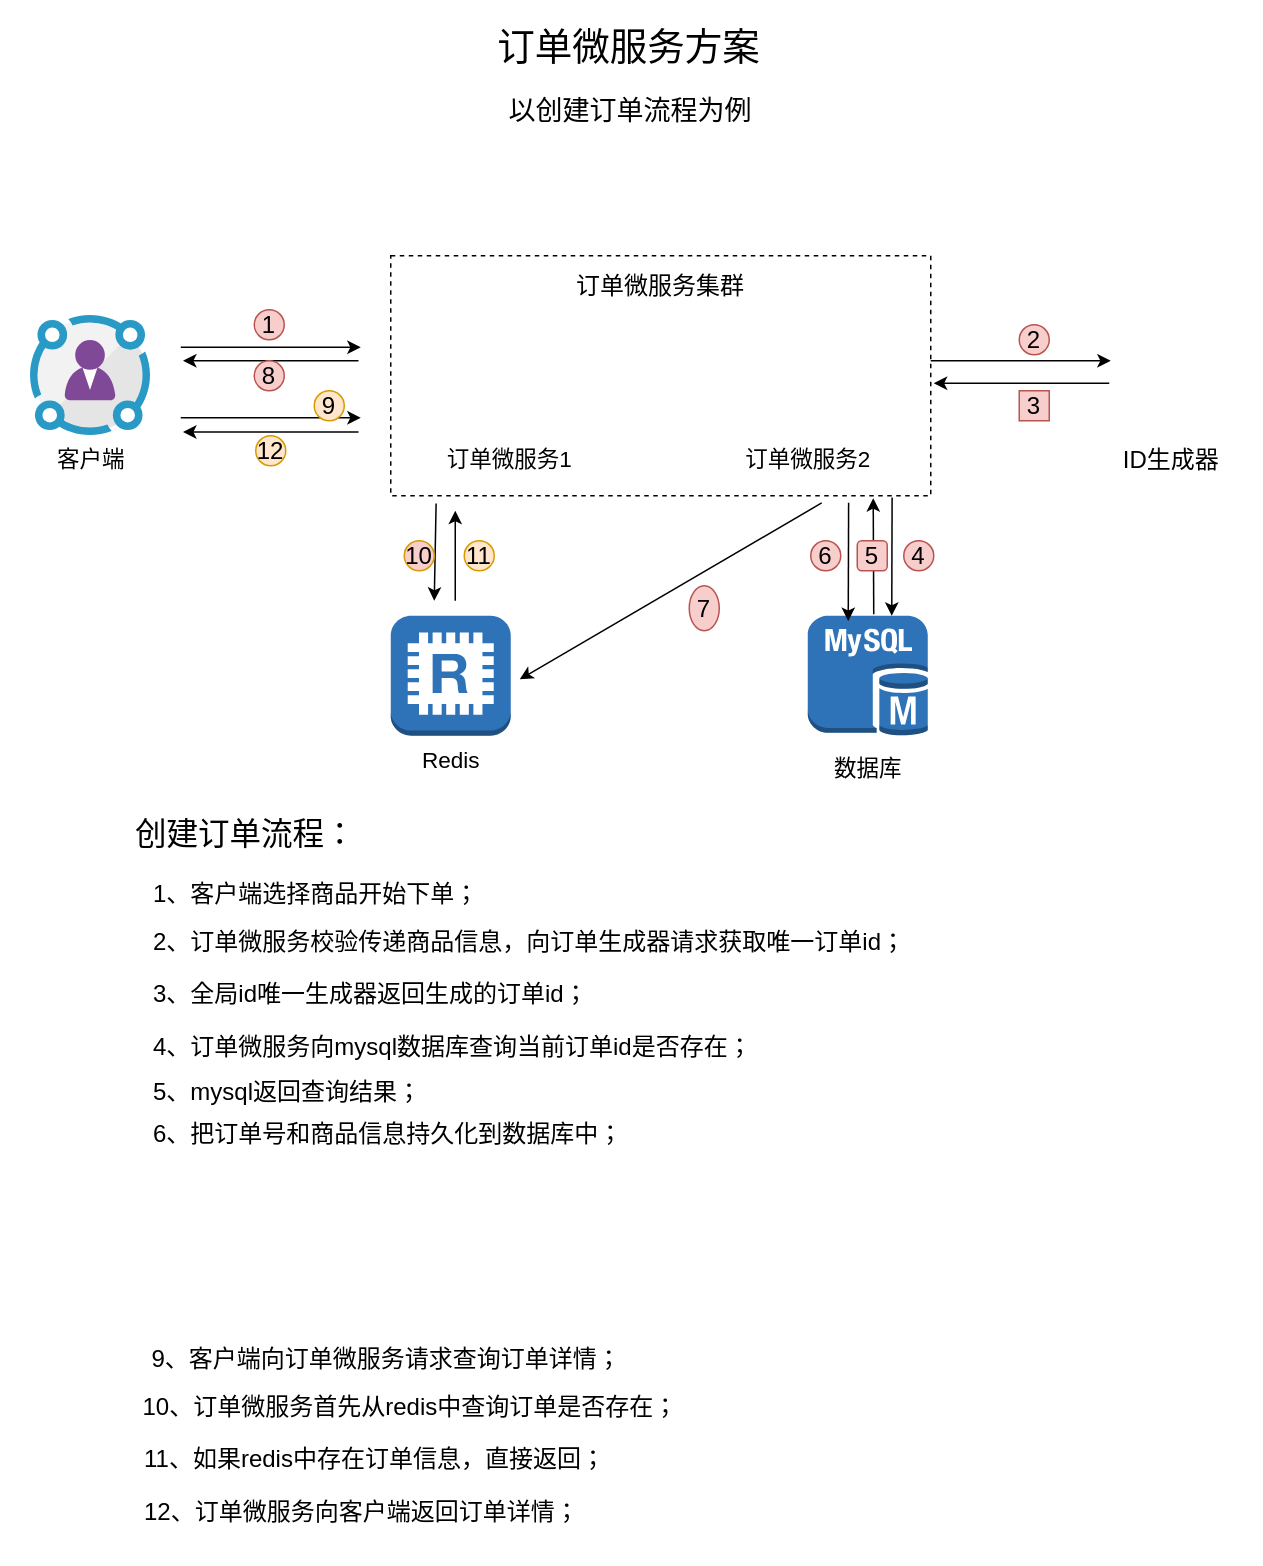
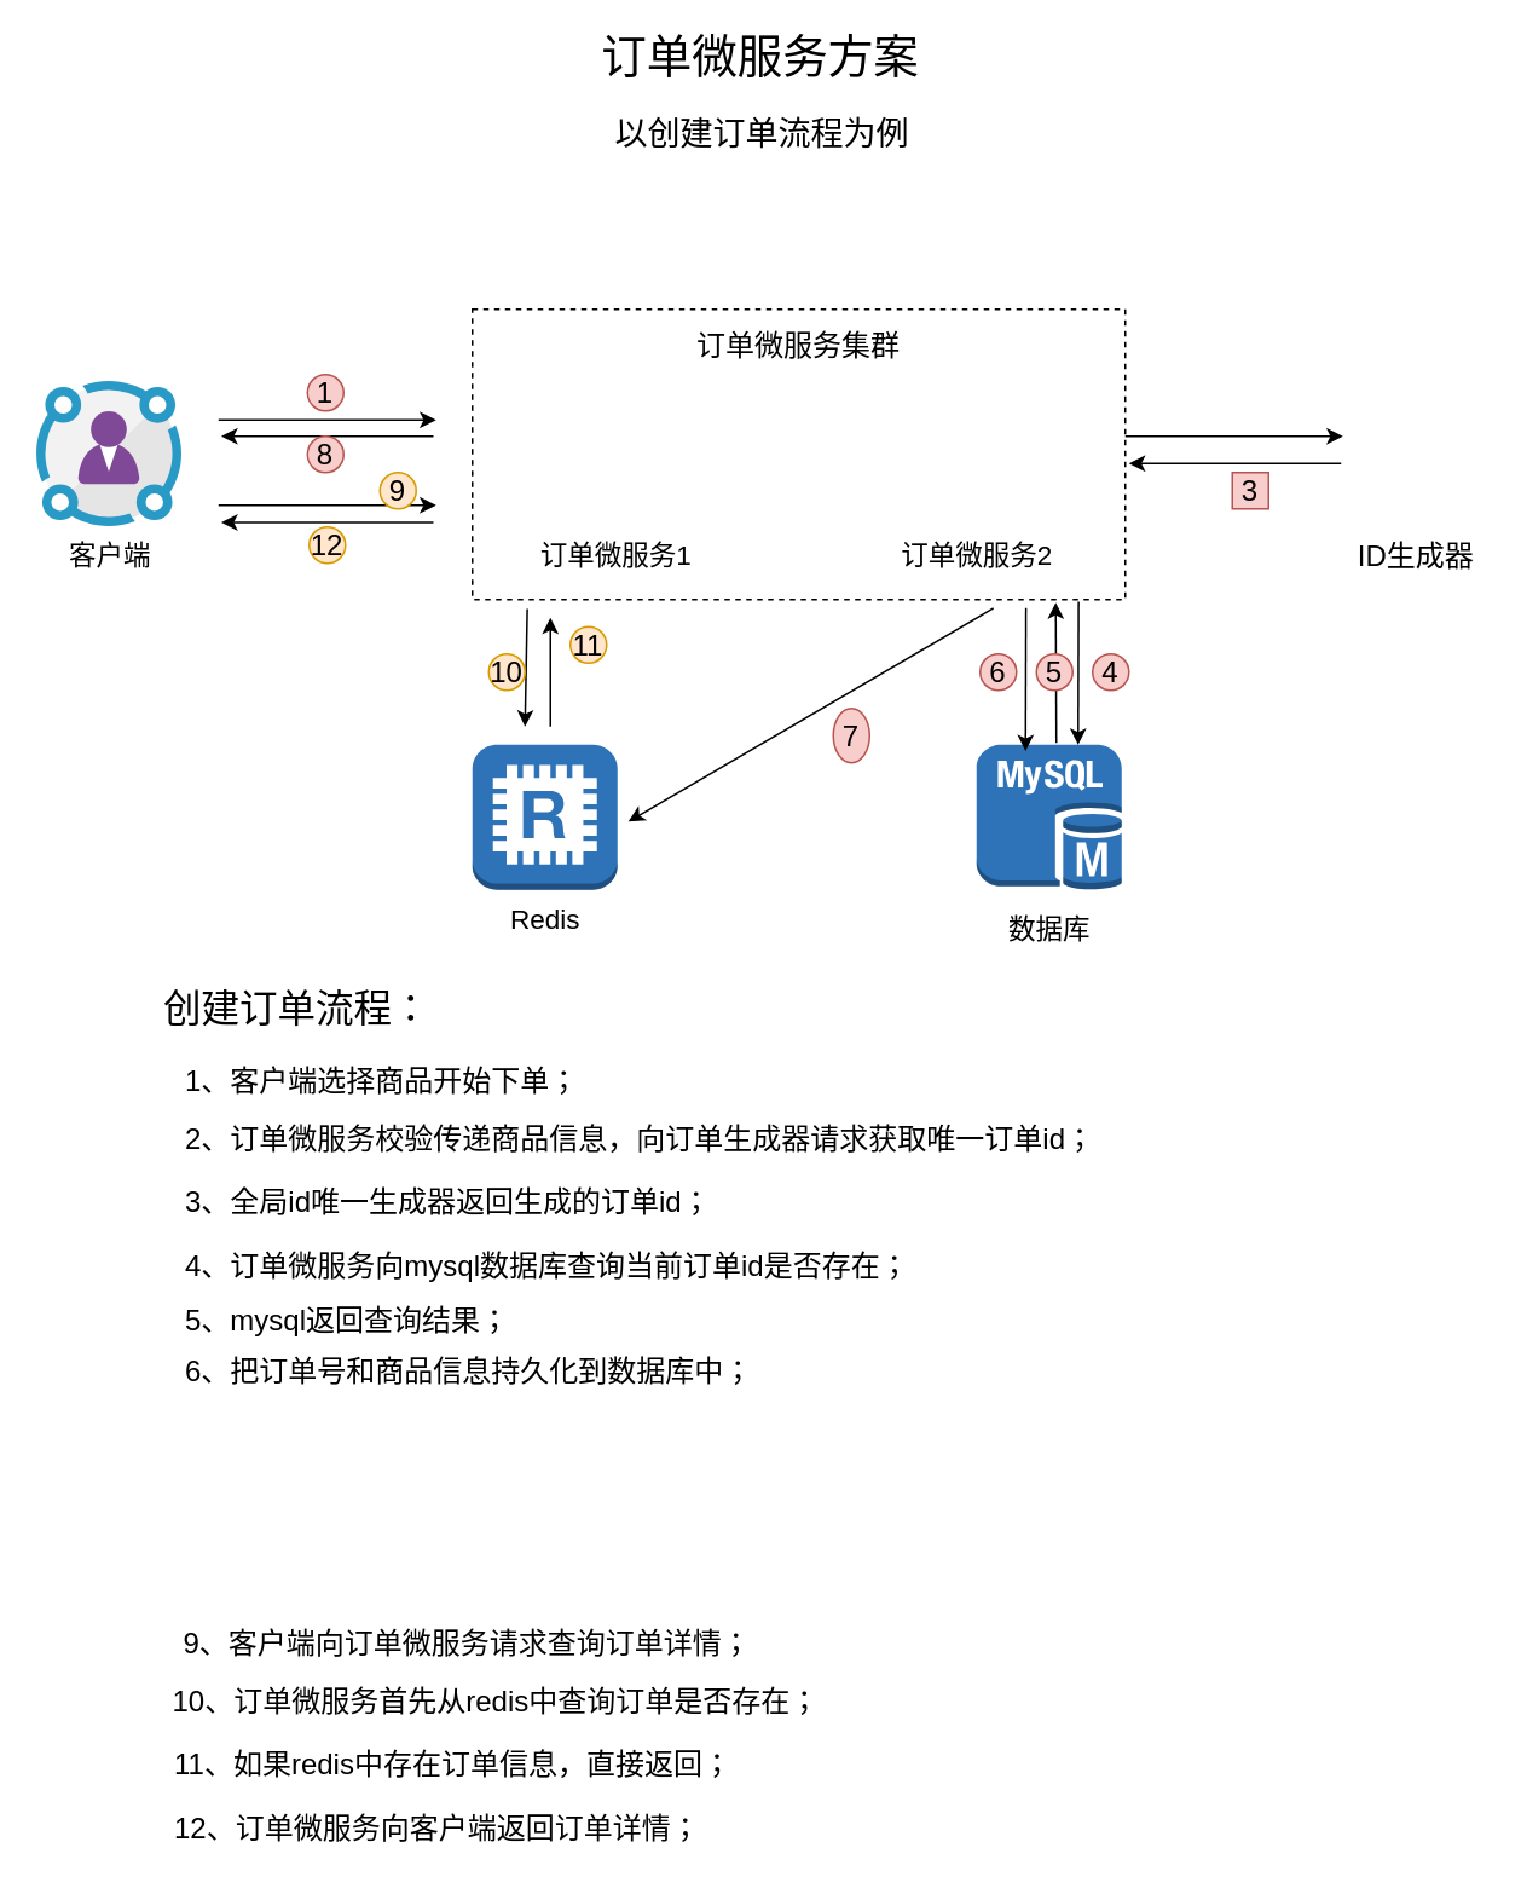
  <mxCell id="0" />
  <mxCell id="1" parent="0" />
  <mxCell id="2" value="" style="rounded=0;whiteSpace=wrap;html=1;fillColor=none;dashed=1;" vertex="1" parent="1"><mxGeometry x="260" y="170" width="360" height="160" as="geometry" /></mxCell>
  <mxCell id="3" value="订单微服务方案" style="text;html=1;strokeColor=none;fillColor=none;align=center;verticalAlign=middle;whiteSpace=wrap;rounded=0;fontSize=25;" vertex="1" parent="1"><mxGeometry x="299" y="20" width="240" height="20" as="geometry" /></mxCell>
  <mxCell id="4" value="以创建订单流程为例" style="text;html=1;strokeColor=none;fillColor=none;align=center;verticalAlign=middle;whiteSpace=wrap;rounded=0;fontSize=18;" vertex="1" parent="1"><mxGeometry x="300" y="64" width="240" height="20" as="geometry" /></mxCell>
  <mxCell id="5" value="&lt;span style=&quot;font-size: 15px&quot;&gt;客户端&lt;/span&gt;" style="aspect=fixed;html=1;points=[];align=center;image;fontSize=12;image=img/lib/mscae/Identity_Governance.svg;" vertex="1" parent="1"><mxGeometry x="20" y="210" width="80" height="80" as="geometry" /></mxCell>
  <mxCell id="6" value="&lt;font style=&quot;font-size: 15px&quot;&gt;订单微服务1&lt;/font&gt;" style="shape=image;html=1;verticalAlign=top;verticalLabelPosition=bottom;labelBackgroundColor=#ffffff;imageAspect=0;aspect=fixed;image=https://cdn0.iconfinder.com/data/icons/frankfurt/32/order-1.png" vertex="1" parent="1"><mxGeometry x="299" y="210" width="80" height="80" as="geometry" /></mxCell>
  <mxCell id="7" value="&lt;font style=&quot;font-size: 15px&quot;&gt;订单微服务2&lt;/font&gt;" style="shape=image;html=1;verticalAlign=top;verticalLabelPosition=bottom;labelBackgroundColor=#ffffff;imageAspect=0;aspect=fixed;image=https://cdn0.iconfinder.com/data/icons/frankfurt/32/order-1.png" vertex="1" parent="1"><mxGeometry x="498" y="210" width="80" height="80" as="geometry" /></mxCell>
  <mxCell id="8" value="订单微服务集群" style="text;html=1;strokeColor=none;fillColor=none;align=center;verticalAlign=middle;whiteSpace=wrap;rounded=0;dashed=1;fontSize=16;" vertex="1" parent="1"><mxGeometry x="380" y="180" width="120" height="20" as="geometry" /></mxCell>
  <mxCell id="9" value="&lt;font style=&quot;font-size: 15px&quot;&gt;数据库&lt;/font&gt;" style="outlineConnect=0;dashed=0;verticalLabelPosition=bottom;verticalAlign=top;align=center;html=1;shape=mxgraph.aws3.mysql_db_instance;fillColor=#2E73B8;gradientColor=none;fontSize=22;" vertex="1" parent="1"><mxGeometry x="538" y="410" width="80" height="80" as="geometry" /></mxCell>
  <mxCell id="10" value="&lt;font style=&quot;font-size: 15px&quot;&gt;Redis&lt;/font&gt;" style="outlineConnect=0;dashed=0;verticalLabelPosition=bottom;verticalAlign=top;align=center;html=1;shape=mxgraph.aws3.redis;fillColor=#2E73B8;gradientColor=none;fontSize=16;" vertex="1" parent="1"><mxGeometry x="260" y="410" width="80" height="80" as="geometry" /></mxCell>
  <mxCell id="11" value="" style="endArrow=classic;html=1;fontSize=16;" edge="1" parent="1"><mxGeometry width="50" height="50" relative="1" as="geometry"><mxPoint x="120" y="231" as="sourcePoint" /><mxPoint x="240" y="231" as="targetPoint" /></mxGeometry></mxCell>
  <mxCell id="12" value="" style="endArrow=classic;html=1;fontSize=16;entryX=0.5;entryY=0;entryDx=0;entryDy=0;entryPerimeter=0;exitX=0.884;exitY=1.007;exitDx=0;exitDy=0;exitPerimeter=0;" edge="1" parent="1"><mxGeometry width="50" height="50" relative="1" as="geometry"><mxPoint x="594.24" y="331.12" as="sourcePoint" /><mxPoint x="594" y="410" as="targetPoint" /></mxGeometry></mxCell>
  <mxCell id="13" value="" style="endArrow=classic;html=1;fontSize=16;" edge="1" parent="1"><mxGeometry width="50" height="50" relative="1" as="geometry"><mxPoint x="238.5" y="287.5" as="sourcePoint" /><mxPoint x="121.5" y="287.5" as="targetPoint" /></mxGeometry></mxCell>
  <mxCell id="14" value="ID生成器" style="shape=image;html=1;verticalAlign=top;verticalLabelPosition=bottom;labelBackgroundColor=#ffffff;imageAspect=0;aspect=fixed;image=https://cdn3.iconfinder.com/data/icons/adobe-tools/512/Id-128.png;dashed=1;fillColor=none;fontSize=16;" vertex="1" parent="1"><mxGeometry x="740" y="210" width="80" height="80" as="geometry" /></mxCell>
  <mxCell id="15" value="" style="endArrow=classic;html=1;fontSize=16;entryX=0;entryY=0.25;entryDx=0;entryDy=0;" edge="1" parent="1"><mxGeometry width="50" height="50" relative="1" as="geometry"><mxPoint x="620" y="240" as="sourcePoint" /><mxPoint x="740" y="240" as="targetPoint" /></mxGeometry></mxCell>
  <mxCell id="16" value="" style="endArrow=classic;html=1;fontSize=16;" edge="1" parent="1"><mxGeometry width="50" height="50" relative="1" as="geometry"><mxPoint x="739" y="255" as="sourcePoint" /><mxPoint x="622" y="255" as="targetPoint" /></mxGeometry></mxCell>
  <mxCell id="17" value="" style="endArrow=classic;html=1;fontSize=16;" edge="1" parent="1"><mxGeometry width="50" height="50" relative="1" as="geometry"><mxPoint x="120" y="278" as="sourcePoint" /><mxPoint x="240" y="278" as="targetPoint" /></mxGeometry></mxCell>
  <mxCell id="18" value="" style="endArrow=classic;html=1;fontSize=16;" edge="1" parent="1"><mxGeometry width="50" height="50" relative="1" as="geometry"><mxPoint x="238.5" y="240" as="sourcePoint" /><mxPoint x="121.5" y="240" as="targetPoint" /></mxGeometry></mxCell>
  <mxCell id="19" value="1" style="ellipse;whiteSpace=wrap;html=1;aspect=fixed;fillColor=#f8cecc;fontSize=16;strokeColor=#b85450;" vertex="1" parent="1"><mxGeometry x="169" y="206" width="20" height="20" as="geometry" /></mxCell>
- <mxCell id="20" value="2" style="ellipse;whiteSpace=wrap;html=1;aspect=fixed;fillColor=#f8cecc;fontSize=16;strokeColor=#b85450;" vertex="1" parent="1"><mxGeometry x="679" y="216" width="20" height="20" as="geometry" /></mxCell>
  <mxCell id="21" value="3" style="whiteSpace=wrap;html=1;aspect=fixed;fillColor=#f8cecc;fontSize=16;strokeColor=#b85450;rounded=0;" vertex="1" parent="1"><mxGeometry x="679" y="260" width="20" height="20" as="geometry" /></mxCell>
  <mxCell id="22" value="4" style="ellipse;whiteSpace=wrap;html=1;aspect=fixed;fillColor=#f8cecc;fontSize=16;strokeColor=#b85450;" vertex="1" parent="1"><mxGeometry x="602" y="360" width="20" height="20" as="geometry" /></mxCell>
  <mxCell id="23" value="8" style="ellipse;whiteSpace=wrap;html=1;aspect=fixed;fillColor=#f8cecc;fontSize=16;strokeColor=#b85450;" vertex="1" parent="1"><mxGeometry x="169" y="240" width="20" height="20" as="geometry" /></mxCell>
  <mxCell id="24" value="" style="endArrow=classic;html=1;fontSize=16;exitX=0.084;exitY=1.032;exitDx=0;exitDy=0;exitPerimeter=0;" edge="1" parent="1" source="2"><mxGeometry width="50" height="50" relative="1" as="geometry"><mxPoint x="240" y="340" as="sourcePoint" /><mxPoint x="289" y="400" as="targetPoint" /></mxGeometry></mxCell>
  <mxCell id="25" value="" style="endArrow=classic;html=1;fontSize=16;" edge="1" parent="1"><mxGeometry width="50" height="50" relative="1" as="geometry"><mxPoint x="303" y="400" as="sourcePoint" /><mxPoint x="303" y="340" as="targetPoint" /></mxGeometry></mxCell>
  <mxCell id="26" value="9" style="ellipse;whiteSpace=wrap;html=1;aspect=fixed;fillColor=#ffe6cc;fontSize=16;strokeColor=#d79b00;" vertex="1" parent="1"><mxGeometry x="209" y="260" width="20" height="20" as="geometry" /></mxCell>
- <mxCell id="27" value="10" style="ellipse;whiteSpace=wrap;html=1;aspect=fixed;fillColor=#f8cecc;fontSize=16;strokeColor=#d79b00;" vertex="1" parent="1"><mxGeometry x="269" y="360" width="20" height="20" as="geometry" /></mxCell>
- <mxCell id="28" value="11" style="ellipse;whiteSpace=wrap;html=1;aspect=fixed;fillColor=#ffe6cc;fontSize=16;strokeColor=#d79b00;" vertex="1" parent="1"><mxGeometry x="309" y="360" width="20" height="20" as="geometry" /></mxCell>
+ <mxCell id="27" value="10" style="ellipse;whiteSpace=wrap;html=1;aspect=fixed;fillColor=#ffe6cc;fontSize=16;strokeColor=#d79b00;" vertex="1" parent="1"><mxGeometry x="269" y="360" width="20" height="20" as="geometry" /></mxCell>
+ <mxCell id="28" value="11" style="ellipse;whiteSpace=wrap;html=1;aspect=fixed;fillColor=#ffe6cc;fontSize=16;strokeColor=#d79b00;" vertex="1" parent="1"><mxGeometry x="314" y="345" width="20" height="20" as="geometry" /></mxCell>
  <mxCell id="29" value="12" style="ellipse;whiteSpace=wrap;html=1;aspect=fixed;fillColor=#ffe6cc;fontSize=16;strokeColor=#d79b00;" vertex="1" parent="1"><mxGeometry x="170" y="290" width="20" height="20" as="geometry" /></mxCell>
  <mxCell id="30" value="&lt;font style=&quot;font-size: 21px&quot;&gt;创建订单流程：&lt;/font&gt;" style="text;html=1;strokeColor=none;fillColor=none;align=center;verticalAlign=middle;whiteSpace=wrap;rounded=0;fontSize=16;" vertex="1" parent="1"><mxGeometry x="89" y="540" width="149" height="30" as="geometry" /></mxCell>
  <mxCell id="31" value="&lt;font style=&quot;font-size: 16px&quot;&gt;1、客户端选择商品开始下单；&lt;/font&gt;" style="text;html=1;strokeColor=none;fillColor=none;align=left;verticalAlign=middle;whiteSpace=wrap;rounded=0;fontSize=16;" vertex="1" parent="1"><mxGeometry x="100" y="580" width="309" height="30" as="geometry" /></mxCell>
  <mxCell id="32" value="&lt;font style=&quot;font-size: 16px&quot;&gt;2、订单微服务校验传递商品信息，向订单生成器请求获取唯一订单id；&lt;/font&gt;" style="text;html=1;strokeColor=none;fillColor=none;align=left;verticalAlign=middle;whiteSpace=wrap;rounded=0;fontSize=16;" vertex="1" parent="1"><mxGeometry x="100" y="612" width="529" height="30" as="geometry" /></mxCell>
  <mxCell id="33" value="&lt;font style=&quot;font-size: 16px&quot;&gt;3、全局id唯一生成器返回生成的订单id；&lt;/font&gt;" style="text;html=1;strokeColor=none;fillColor=none;align=left;verticalAlign=middle;whiteSpace=wrap;rounded=0;fontSize=16;" vertex="1" parent="1"><mxGeometry x="100" y="647" width="499" height="30" as="geometry" /></mxCell>
  <mxCell id="34" value="4、订单微服务向mysql数据库查询当前订单id是否存在；" style="text;html=1;strokeColor=none;fillColor=none;align=left;verticalAlign=middle;whiteSpace=wrap;rounded=0;fontSize=16;" vertex="1" parent="1"><mxGeometry x="100" y="682" width="499" height="30" as="geometry" /></mxCell>
  <mxCell id="35" value="" style="endArrow=classic;html=1;fontSize=16;entryX=0.849;entryY=1.01;entryDx=0;entryDy=0;entryPerimeter=0;" edge="1" parent="1"><mxGeometry width="50" height="50" relative="1" as="geometry"><mxPoint x="582" y="409" as="sourcePoint" /><mxPoint x="581.64" y="331.6" as="targetPoint" /></mxGeometry></mxCell>
- <mxCell id="36" value="5" style="whiteSpace=wrap;html=1;aspect=fixed;fillColor=#f8cecc;fontSize=16;strokeColor=#b85450;rounded=1;" vertex="1" parent="1"><mxGeometry x="571" y="360" width="20" height="20" as="geometry" /></mxCell>
+ <mxCell id="36" value="5" style="ellipse;whiteSpace=wrap;html=1;aspect=fixed;fillColor=#f8cecc;fontSize=16;strokeColor=#b85450;" vertex="1" parent="1"><mxGeometry x="571" y="360" width="20" height="20" as="geometry" /></mxCell>
  <mxCell id="37" value="" style="endArrow=classic;html=1;fontSize=16;entryX=0.5;entryY=0;entryDx=0;entryDy=0;entryPerimeter=0;exitX=0.884;exitY=1.007;exitDx=0;exitDy=0;exitPerimeter=0;" edge="1" parent="1"><mxGeometry width="50" height="50" relative="1" as="geometry"><mxPoint x="565.24" y="334.62" as="sourcePoint" /><mxPoint x="565" y="413.5" as="targetPoint" /></mxGeometry></mxCell>
  <mxCell id="38" value="6" style="ellipse;whiteSpace=wrap;html=1;aspect=fixed;fillColor=#f8cecc;fontSize=16;strokeColor=#b85450;" vertex="1" parent="1"><mxGeometry x="540" y="360" width="20" height="20" as="geometry" /></mxCell>
  <mxCell id="39" value="5、mysql返回查询结果；" style="text;html=1;strokeColor=none;fillColor=none;align=left;verticalAlign=middle;whiteSpace=wrap;rounded=0;fontSize=16;" vertex="1" parent="1"><mxGeometry x="100" y="712" width="499" height="30" as="geometry" /></mxCell>
  <mxCell id="40" value="6、把订单号和商品信息持久化到数据库中；" style="text;html=1;strokeColor=none;fillColor=none;align=left;verticalAlign=middle;whiteSpace=wrap;rounded=0;fontSize=16;" vertex="1" parent="1"><mxGeometry x="100" y="740" width="499" height="30" as="geometry" /></mxCell>
  <mxCell id="41" value="" style="endArrow=classic;html=1;fontSize=16;entryX=1;entryY=0.53;entryDx=0;entryDy=0;entryPerimeter=0;exitX=0.798;exitY=1.03;exitDx=0;exitDy=0;exitPerimeter=0;" edge="1" parent="1" source="2"><mxGeometry width="50" height="50" relative="1" as="geometry"><mxPoint x="535" y="452" as="sourcePoint" /><mxPoint x="346" y="452.4" as="targetPoint" /></mxGeometry></mxCell>
  <mxCell id="42" value="7" style="ellipse;whiteSpace=wrap;html=1;aspect=fixed;fillColor=#f8cecc;fontSize=16;strokeColor=#b85450;" vertex="1" parent="1"><mxGeometry x="459" y="390" width="20" height="30" as="geometry" /></mxCell>
  <mxCell id="43" value="&lt;font style=&quot;font-size: 16px&quot;&gt;9、客户端向订单微服务请求查询订单详情；&lt;/font&gt;" style="text;html=1;strokeColor=none;fillColor=none;align=left;verticalAlign=middle;whiteSpace=wrap;rounded=0;fontSize=16;" vertex="1" parent="1"><mxGeometry x="99" y="890" width="319" height="30" as="geometry" /></mxCell>
  <mxCell id="44" value="&lt;font style=&quot;font-size: 16px&quot;&gt;10、订单微服务首先从redis中查询订单是否存在；&lt;/font&gt;" style="text;html=1;strokeColor=none;fillColor=none;align=left;verticalAlign=middle;whiteSpace=wrap;rounded=0;fontSize=16;" vertex="1" parent="1"><mxGeometry x="93" y="922" width="529" height="30" as="geometry" /></mxCell>
  <mxCell id="45" value="&lt;font style=&quot;font-size: 16px&quot;&gt;11、如果redis中存在订单信息，直接返回；&lt;/font&gt;" style="text;html=1;strokeColor=none;fillColor=none;align=left;verticalAlign=middle;whiteSpace=wrap;rounded=0;fontSize=16;" vertex="1" parent="1"><mxGeometry x="94" y="957" width="499" height="30" as="geometry" /></mxCell>
  <mxCell id="46" value="12、订单微服务向客户端返回订单详情；" style="text;html=1;strokeColor=none;fillColor=none;align=left;verticalAlign=middle;whiteSpace=wrap;rounded=0;fontSize=16;" vertex="1" parent="1"><mxGeometry x="94" y="992" width="499" height="30" as="geometry" /></mxCell>
